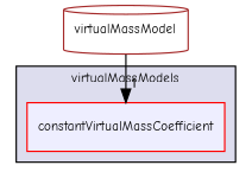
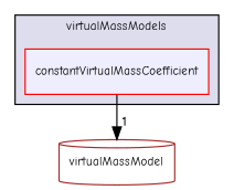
  digraph {
    compound=true
    fontname="Comic Neue"
    node [fontname="Comic Neue" fontsize=10]
    n1 [fillcolor="#eeeeff" label=constantVirtualMassCoefficient pencolor=black shape=box style=filled color=red]
    n2 [label=virtualMassModel shape=cylinder color=brown]
    subgraph cluster_1 {
      bgcolor="#ddddee"
      fontsize=10
      label=virtualMassModels
      pencolor=black
      n1
    }
-   n2 -> n1 [headlabel=1 labeldistance=1.5 labelfontname=FreeSans labelfontsize=10 fontname="Comic Neue"]
+   n1 -> n2 [headlabel=1 labeldistance=1.5 labelfontname=FreeSans labelfontsize=10 fontname="Comic Neue"]
  }
